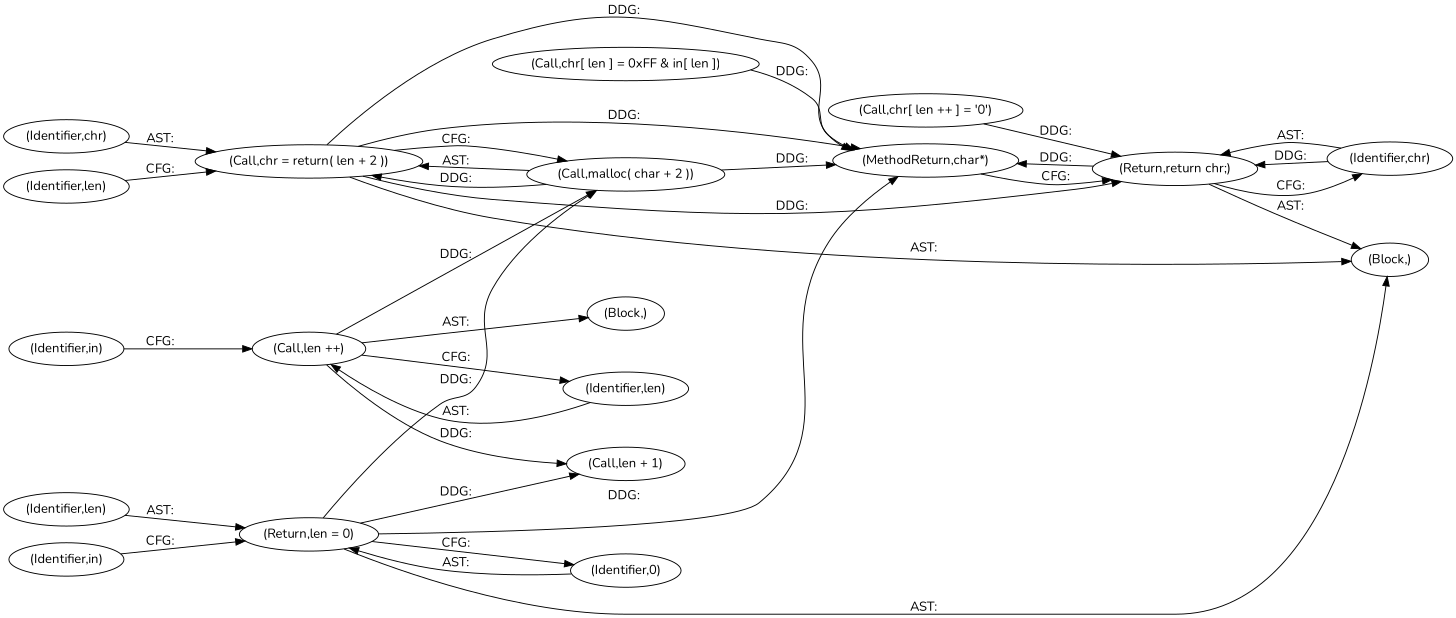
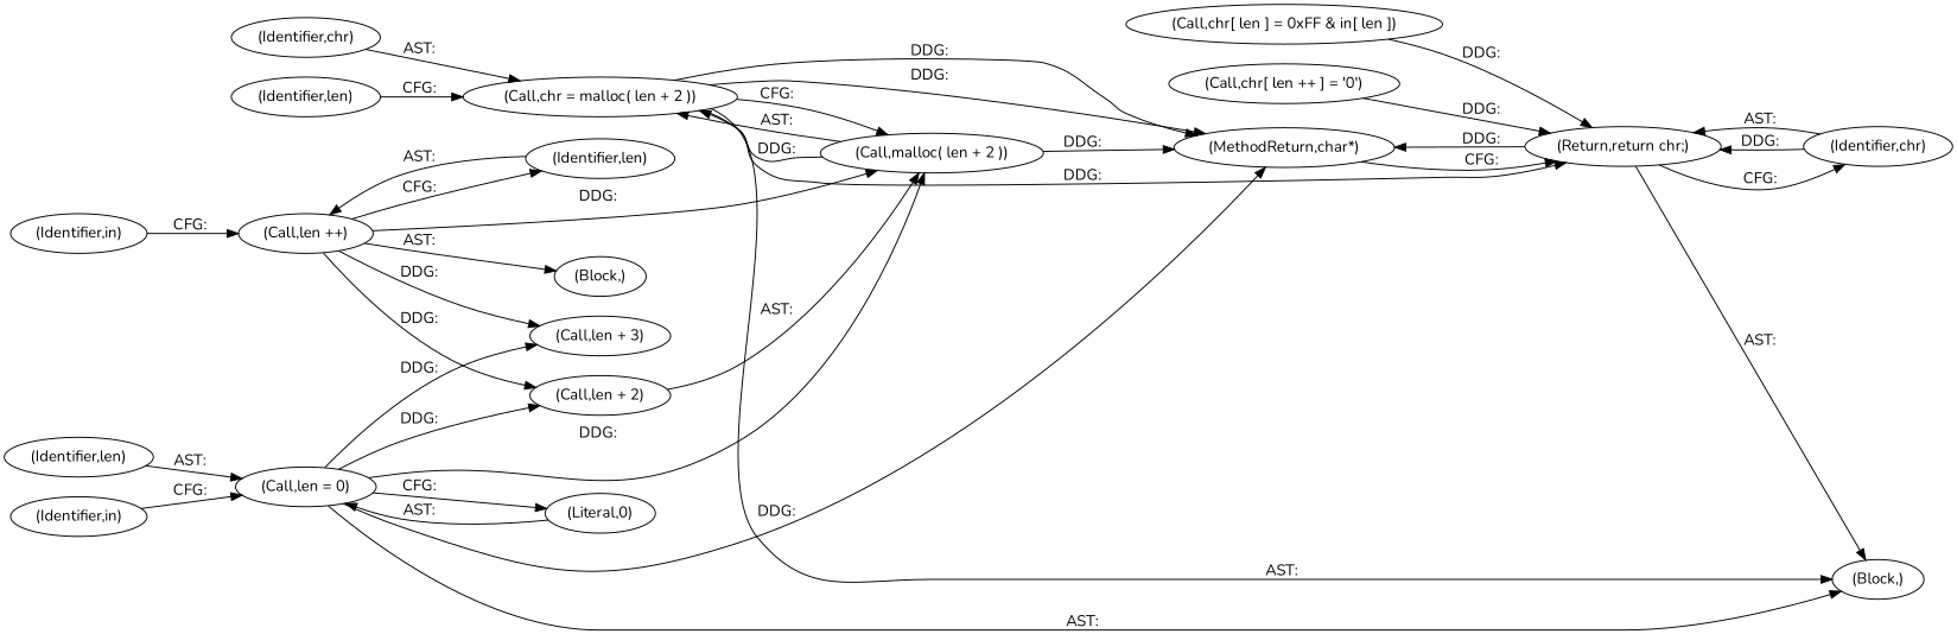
  digraph {
    fontname=Nunito
    rankdir=LR
    node [fontname=Nunito]
    edge [fontname=Nunito]
-   n1 [label="(Call,chr = return( len + 2 ))"]
-   n2 [label="(Call,malloc( char + 2 ))"]
+   n1 [label="(Call,chr = malloc( len + 2 ))"]
+   n2 [label="(Call,malloc( len + 2 ))"]
    n3 [label="(Return,return chr;)"]
    n4 [label="(MethodReturn,char*)"]
    n5 [label="(Block,)"]
    n6 [label="(Identifier,chr)"]
+   n7 [label="(Call,len + 2)"]
    n8 [label="(Call,len ++)"]
    n9 [label="(Block,)"]
-   n10 [label="(Call,len + 1)"]
+   n10 [label="(Call,len + 3)"]
    n11 [label="(Identifier,len)"]
-   n12 [label="(Return,len = 0)"]
-   n13 [label="(Identifier,0)"]
+   n12 [label="(Call,len = 0)"]
+   n13 [label="(Literal,0)"]
    n14 [label="(Identifier,in)"]
    n15 [label="(Call,chr[ len ] = 0xFF & in[ len ])"]
    n16 [label="(Identifier,len)"]
    n17 [label="(Identifier,in)"]
    n18 [label="(Call,chr[ len ++ ] = '\0')"]
    n19 [label="(Identifier,len)"]
    n20 [label="(Identifier,chr)"]
    n1 -> n2 [label="CFG: "]
    n1 -> n3 [label="DDG: "]
    n1 -> n4 [label="DDG: "]
    n1 -> n4 [label="DDG: "]
    n1 -> n5 [label="AST: "]
    n2 -> n1 [label="AST: "]
    n2 -> n1 [label="DDG: "]
    n2 -> n4 [label="DDG: "]
    n3 -> n4 [label="DDG: "]
    n3 -> n5 [label="AST: "]
    n3 -> n6 [label="CFG: "]
    n4 -> n3 [label="CFG: "]
    n6 -> n3 [label="AST: "]
    n6 -> n3 [label="DDG: "]
+   n7 -> n2 [label="AST: "]
    n8 -> n2 [label="DDG: "]
+   n8 -> n7 [label="DDG: "]
    n8 -> n9 [label="AST: "]
    n8 -> n10 [label="DDG: "]
    n8 -> n11 [label="CFG: "]
    n11 -> n8 [label="AST: "]
    n12 -> n2 [label="DDG: "]
    n12 -> n4 [label="DDG: "]
    n12 -> n5 [label="AST: "]
+   n12 -> n7 [label="DDG: "]
    n12 -> n10 [label="DDG: "]
    n12 -> n13 [label="CFG: "]
    n13 -> n12 [label="AST: "]
    n14 -> n12 [label="CFG: "]
-   n15 -> n4 [label="DDG: "]
+   n15 -> n3 [label="DDG: "]
    n16 -> n12 [label="AST: "]
    n17 -> n8 [label="CFG: "]
    n18 -> n3 [label="DDG: "]
    n19 -> n1 [label="CFG: "]
    n20 -> n1 [label="AST: "]
  }
